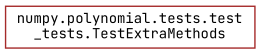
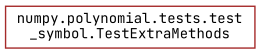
  digraph {
    rankdir=LR
    fontname="JetBrains Mono"
-   n1 [color=brown fillcolor=white fontname="JetBrains Mono" fontsize=10 height=0.2 label="numpy.polynomial.tests.test\l_tests.TestExtraMethods" shape=record style=filled width=0.4]
+   n1 [color=brown fillcolor=white fontname="JetBrains Mono" fontsize=10 height=0.2 label="numpy.polynomial.tests.test\l_symbol.TestExtraMethods" shape=record style=filled width=0.4]
  }
